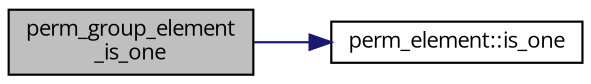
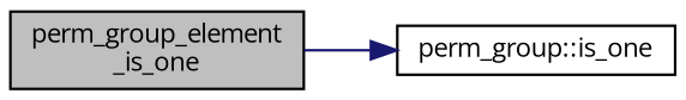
  digraph {
    rankdir=LR
    fontname="Open Sans"
    node [color=black fontname="Open Sans" fontsize=10 shape=record style=filled]
    n1 [fillcolor=grey75 fontcolor=black height=0.2 label="perm_group_element\l_is_one" width=0.4]
-   n2 [fillcolor=white height=0.2 label="perm_element::is_one" width=0.4]
+   n2 [fillcolor=white height=0.2 label="perm_group::is_one" width=0.4]
    n1 -> n2 [color=midnightblue fontname="Open Sans" fontsize=10 labelfontname=Helvetica labelfontsize=10 style=solid]
  }
